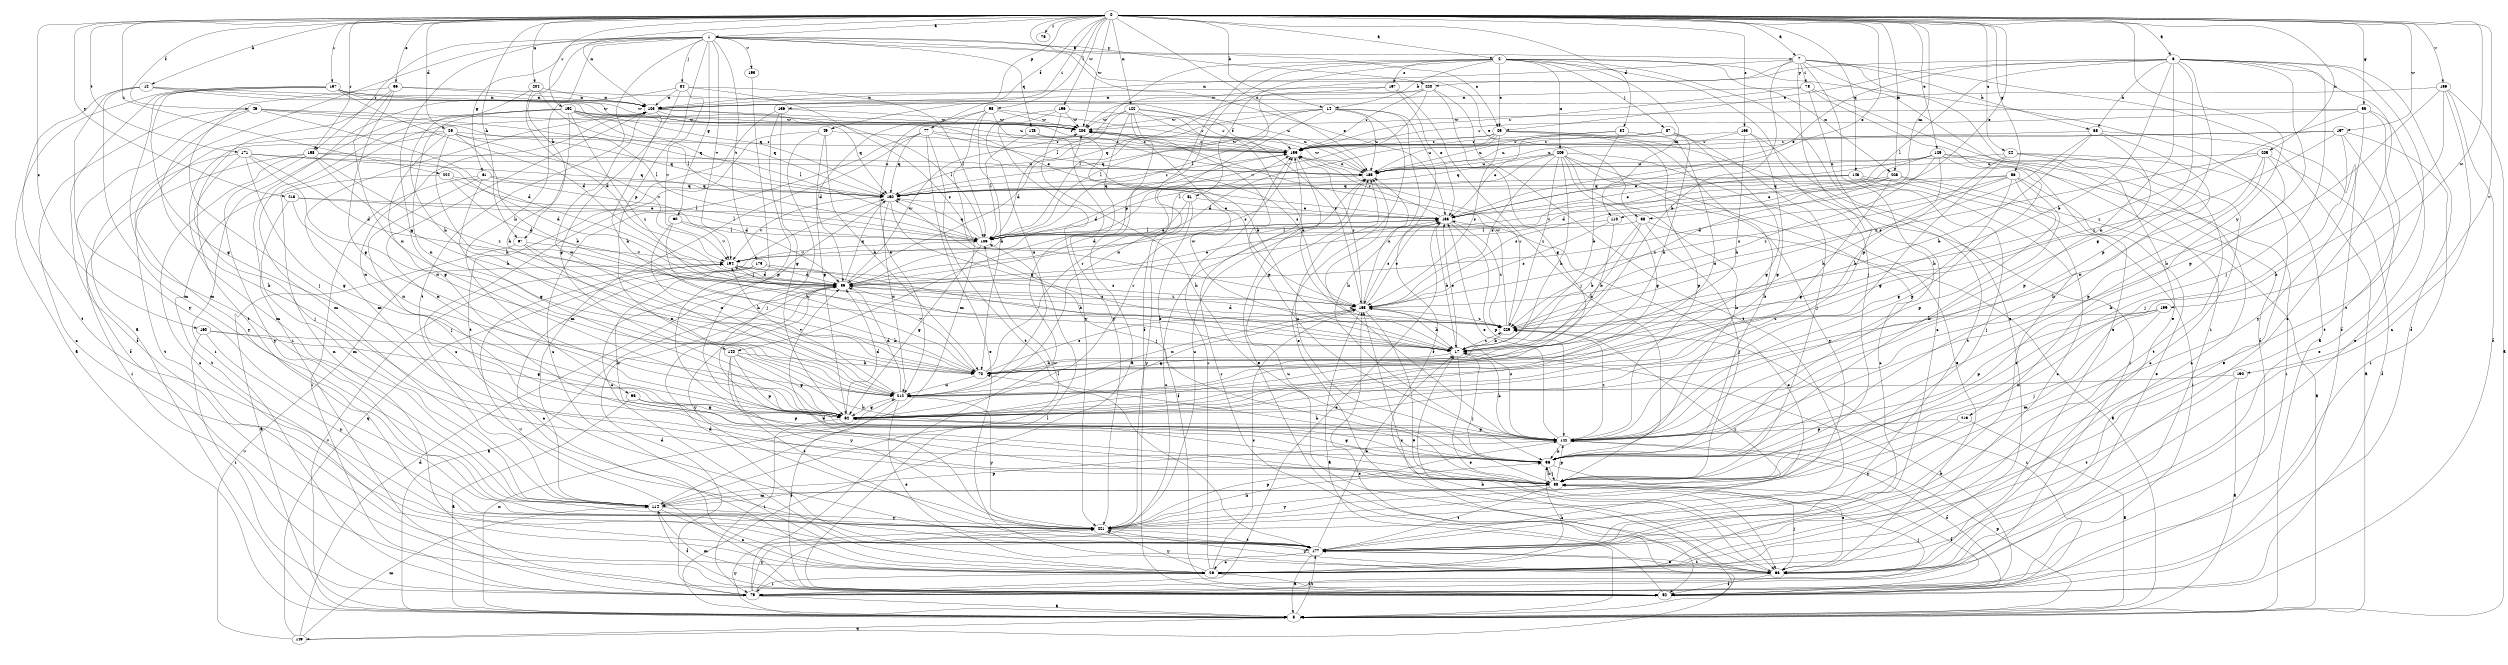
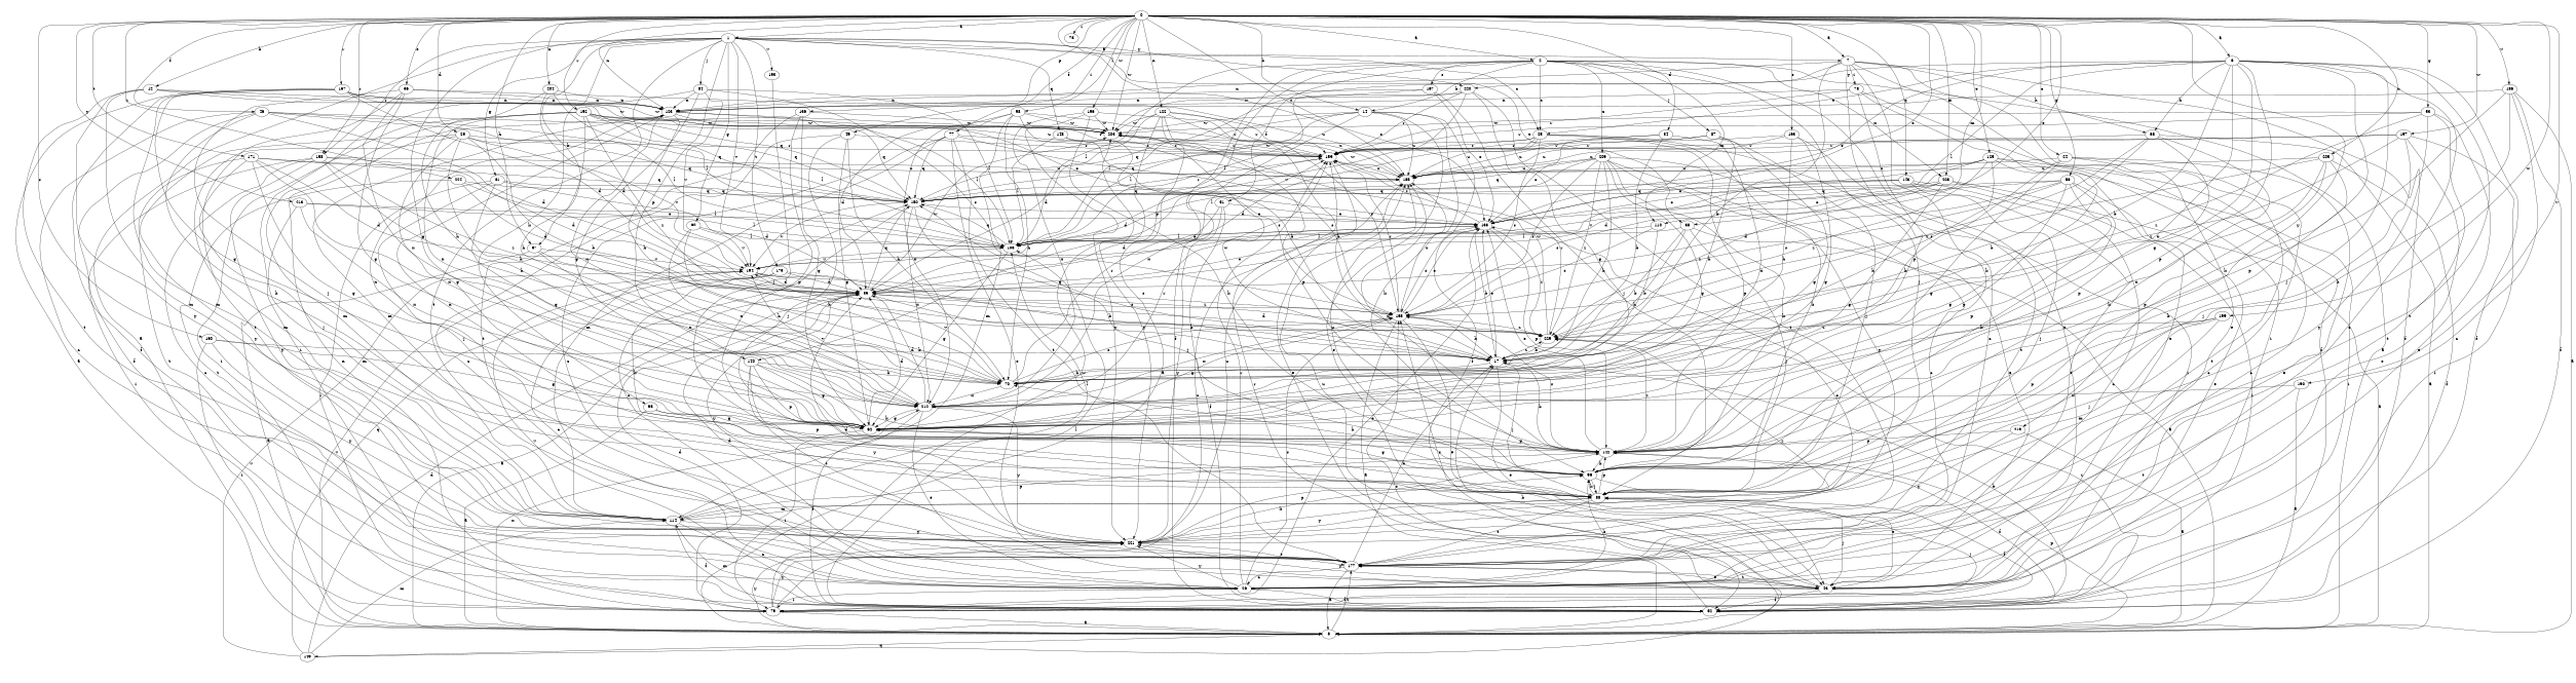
  strict digraph {
    0
    1
    2
    6
    7
    12
    14
    24
    29
    34
    36
    38
    46
    49
    53
    56
    67
    75
    77
    98
    110
    122
    123
    125
    133
    136
    143
    152
    157
    158
    160
    163
    171
    185
    186
    190
    196
    197
    199
    203
    204
    205
    208
    213
    219
    220
    224
    8
    25
    60
    61
    62
    84
    95
    140
    148
    173
    177
    193
    194
-   43 [label=63]
+   43
    51
    52
    87
    88
    106
    167
    209
    17
    26
    68
    96
    142
    212
    78
    79
    221
    114
    150
    70
    159
    35
    229
    168
    149
    0 -> 1 [label=a]
    0 -> 2 [label=a]
    0 -> 6 [label=a]
    0 -> 7 [label=a]
    0 -> 12 [label=b]
    0 -> 14 [label=b]
    0 -> 24 [label=c]
    0 -> 29 [label=d]
    0 -> 34 [label=d]
    0 -> 36 [label=e]
    0 -> 38 [label=e]
    0 -> 46 [label=f]
    0 -> 49 [label=f]
    0 -> 53 [label=g]
    0 -> 56 [label=g]
    0 -> 67 [label=h]
    0 -> 75 [label=i]
    0 -> 77 [label=i]
    0 -> 98 [label=l]
    0 -> 110 [label=m]
    0 -> 122 [label=n]
    0 -> 123 [label=n]
    0 -> 125 [label=o]
    0 -> 133 [label=o]
    0 -> 136 [label=p]
    0 -> 143 [label=q]
    0 -> 152 [label=r]
    0 -> 157 [label=r]
    0 -> 158 [label=r]
    0 -> 160 [label=s]
    0 -> 163 [label=s]
    0 -> 171 [label=t]
    0 -> 185 [label=u]
    0 -> 186 [label=v]
    0 -> 190 [label=v]
    0 -> 196 [label=w]
    0 -> 197 [label=w]
    0 -> 199 [label=w]
    0 -> 203 [label=w]
    0 -> 204 [label=x]
    0 -> 205 [label=x]
    0 -> 208 [label=x]
    0 -> 213 [label=y]
    0 -> 219 [label=y]
    0 -> 220 [label=y]
    0 -> 224 [label=z]
    1 -> 7 [label=a]
    1 -> 38 [label=e]
    1 -> 67 [label=h]
    1 -> 133 [label=o]
    1 -> 158 [label=r]
    1 -> 8 [label=a]
    1 -> 25 [label=c]
    1 -> 60 [label=g]
    1 -> 61 [label=g]
    1 -> 62 [label=g]
    1 -> 84 [label=j]
    1 -> 95 [label=k]
    1 -> 140 [label=p]
    1 -> 148 [label=q]
    1 -> 173 [label=t]
    1 -> 177 [label=t]
    1 -> 193 [label=v]
    1 -> 194 [label=v]
    2 -> 14 [label=b]
    2 -> 110 [label=m]
    2 -> 208 [label=x]
    2 -> 8 [label=a]
    2 -> 25 [label=c]
    2 -> 140 [label=p]
    2 -> 43 [label=e]
    2 -> 51 [label=f]
    2 -> 52 [label=f]
    2 -> 87 [label=j]
    2 -> 88 [label=j]
    2 -> 106 [label=l]
    2 -> 167 [label=s]
    2 -> 209 [label=x]
    6 -> 133 [label=o]
    6 -> 220 [label=y]
    6 -> 25 [label=c]
    6 -> 62 [label=g]
    6 -> 177 [label=t]
    6 -> 52 [label=f]
    6 -> 88 [label=j]
    6 -> 106 [label=l]
    6 -> 17 [label=b]
    6 -> 26 [label=c]
    6 -> 68 [label=h]
    6 -> 96 [label=k]
    6 -> 142 [label=p]
    6 -> 212 [label=x]
    7 -> 123 [label=n]
    7 -> 203 [label=w]
    7 -> 43 [label=e]
    7 -> 52 [label=f]
    7 -> 17 [label=b]
    7 -> 68 [label=h]
    7 -> 96 [label=k]
    7 -> 142 [label=p]
    7 -> 78 [label=i]
    7 -> 79 [label=i]
    12 -> 123 [label=n]
    12 -> 203 [label=w]
    12 -> 177 [label=t]
    12 -> 221 [label=y]
    12 -> 114 [label=m]
    12 -> 150 [label=q]
    14 -> 185 [label=u]
    14 -> 203 [label=w]
    14 -> 43 [label=e]
    14 -> 52 [label=f]
    14 -> 106 [label=l]
    14 -> 96 [label=k]
    14 -> 212 [label=x]
    14 -> 150 [label=q]
    24 -> 185 [label=u]
    24 -> 62 [label=g]
    24 -> 177 [label=t]
    24 -> 43 [label=e]
    24 -> 26 [label=c]
    24 -> 70 [label=h]
    29 -> 62 [label=g]
    29 -> 194 [label=v]
    29 -> 17 [label=b]
    29 -> 221 [label=y]
    29 -> 114 [label=m]
    29 -> 150 [label=q]
    29 -> 70 [label=h]
    29 -> 159 [label=r]
    34 -> 185 [label=u]
    34 -> 17 [label=b]
    34 -> 212 [label=x]
    34 -> 159 [label=r]
    36 -> 123 [label=n]
    36 -> 185 [label=u]
    36 -> 62 [label=g]
    36 -> 177 [label=t]
    36 -> 88 [label=j]
    36 -> 212 [label=x]
    38 -> 8 [label=a]
    38 -> 88 [label=j]
    38 -> 106 [label=l]
    38 -> 17 [label=b]
    38 -> 70 [label=h]
    46 -> 203 [label=w]
    46 -> 52 [label=f]
    46 -> 106 [label=l]
    46 -> 26 [label=c]
    46 -> 96 [label=k]
    46 -> 150 [label=q]
    46 -> 35 [label=d]
    49 -> 62 [label=g]
    49 -> 88 [label=j]
    49 -> 26 [label=c]
    49 -> 70 [label=h]
    49 -> 159 [label=r]
    53 -> 203 [label=w]
    53 -> 177 [label=t]
    53 -> 43 [label=e]
    53 -> 221 [label=y]
    53 -> 159 [label=r]
    53 -> 229 [label=z]
    56 -> 133 [label=o]
    56 -> 62 [label=g]
    56 -> 43 [label=e]
    56 -> 96 [label=k]
    56 -> 142 [label=p]
    56 -> 150 [label=q]
    56 -> 35 [label=d]
    56 -> 168 [label=s]
    67 -> 8 [label=a]
    67 -> 194 [label=v]
    67 -> 212 [label=x]
    67 -> 70 [label=h]
    77 -> 177 [label=t]
    77 -> 43 [label=e]
    77 -> 26 [label=c]
    77 -> 114 [label=m]
    77 -> 150 [label=q]
    77 -> 159 [label=r]
    77 -> 168 [label=s]
    98 -> 203 [label=w]
    98 -> 17 [label=b]
    98 -> 212 [label=x]
    98 -> 114 [label=m]
    98 -> 70 [label=h]
    98 -> 159 [label=r]
    98 -> 35 [label=d]
    110 -> 106 [label=l]
    110 -> 17 [label=b]
    110 -> 168 [label=s]
    122 -> 185 [label=u]
    122 -> 203 [label=w]
    122 -> 8 [label=a]
    122 -> 17 [label=b]
    122 -> 142 [label=p]
    122 -> 221 [label=y]
    122 -> 159 [label=r]
    122 -> 35 [label=d]
    123 -> 203 [label=w]
    123 -> 106 [label=l]
    123 -> 212 [label=x]
    123 -> 114 [label=m]
    123 -> 150 [label=q]
    123 -> 70 [label=h]
    125 -> 133 [label=o]
    125 -> 185 [label=u]
    125 -> 26 [label=c]
    125 -> 142 [label=p]
    125 -> 79 [label=i]
    125 -> 70 [label=h]
    125 -> 35 [label=d]
    125 -> 229 [label=z]
    133 -> 106 [label=l]
    133 -> 17 [label=b]
    133 -> 142 [label=p]
    133 -> 159 [label=r]
    133 -> 229 [label=z]
    133 -> 168 [label=s]
    136 -> 203 [label=w]
    136 -> 62 [label=g]
    136 -> 177 [label=t]
    136 -> 142 [label=p]
    143 -> 133 [label=o]
    143 -> 177 [label=t]
    143 -> 194 [label=v]
    143 -> 88 [label=j]
    143 -> 26 [label=c]
    143 -> 150 [label=q]
    152 -> 133 [label=o]
    152 -> 203 [label=w]
    152 -> 106 [label=l]
    152 -> 212 [label=x]
    152 -> 79 [label=i]
    152 -> 114 [label=m]
    152 -> 150 [label=q]
    152 -> 70 [label=h]
    152 -> 159 [label=r]
    152 -> 229 [label=z]
    157 -> 123 [label=n]
    157 -> 185 [label=u]
    157 -> 203 [label=w]
    157 -> 8 [label=a]
    157 -> 62 [label=g]
    157 -> 52 [label=f]
    157 -> 114 [label=m]
    157 -> 35 [label=d]
    158 -> 185 [label=u]
    158 -> 26 [label=c]
    158 -> 79 [label=i]
    158 -> 221 [label=y]
    158 -> 70 [label=h]
    158 -> 35 [label=d]
    158 -> 229 [label=z]
    160 -> 62 [label=g]
    160 -> 17 [label=b]
    160 -> 79 [label=i]
    160 -> 221 [label=y]
    163 -> 185 [label=u]
    163 -> 62 [label=g]
    163 -> 177 [label=t]
    163 -> 70 [label=h]
    163 -> 159 [label=r]
    171 -> 185 [label=u]
    171 -> 62 [label=g]
    171 -> 177 [label=t]
    171 -> 88 [label=j]
    171 -> 212 [label=x]
    171 -> 150 [label=q]
    171 -> 35 [label=d]
    185 -> 203 [label=w]
    185 -> 150 [label=q]
    186 -> 123 [label=n]
    186 -> 8 [label=a]
    186 -> 52 [label=f]
    186 -> 26 [label=c]
    186 -> 96 [label=k]
    186 -> 142 [label=p]
    190 -> 8 [label=a]
    190 -> 177 [label=t]
    190 -> 212 [label=x]
    196 -> 203 [label=w]
    196 -> 96 [label=k]
    196 -> 212 [label=x]
    196 -> 221 [label=y]
    196 -> 168 [label=s]
    197 -> 185 [label=u]
    197 -> 43 [label=e]
    197 -> 88 [label=j]
    197 -> 79 [label=i]
    197 -> 159 [label=r]
    197 -> 229 [label=z]
    199 -> 88 [label=j]
    199 -> 142 [label=p]
    199 -> 114 [label=m]
    199 -> 229 [label=z]
    203 -> 159 [label=r]
    204 -> 123 [label=n]
    204 -> 106 [label=l]
    204 -> 70 [label=h]
    204 -> 35 [label=d]
    205 -> 185 [label=u]
    205 -> 52 [label=f]
    205 -> 96 [label=k]
    205 -> 142 [label=p]
    205 -> 212 [label=x]
    205 -> 168 [label=s]
    208 -> 8 [label=a]
    208 -> 62 [label=g]
    208 -> 79 [label=i]
    208 -> 150 [label=q]
    208 -> 229 [label=z]
    208 -> 168 [label=s]
    213 -> 133 [label=o]
    213 -> 106 [label=l]
    213 -> 212 [label=x]
    213 -> 114 [label=m]
    219 -> 8 [label=a]
    219 -> 142 [label=p]
    219 -> 221 [label=y]
    220 -> 123 [label=n]
    220 -> 62 [label=g]
    220 -> 177 [label=t]
    220 -> 194 [label=v]
    220 -> 106 [label=l]
    220 -> 159 [label=r]
    224 -> 177 [label=t]
    224 -> 106 [label=l]
    224 -> 150 [label=q]
    224 -> 35 [label=d]
    8 -> 177 [label=t]
    8 -> 194 [label=v]
    8 -> 17 [label=b]
    8 -> 142 [label=p]
    8 -> 212 [label=x]
    8 -> 221 [label=y]
    8 -> 149 [label=q]
    25 -> 185 [label=u]
    25 -> 96 [label=k]
    25 -> 142 [label=p]
    25 -> 79 [label=i]
    25 -> 150 [label=q]
    25 -> 159 [label=r]
    25 -> 35 [label=d]
    25 -> 168 [label=s]
    60 -> 194 [label=v]
    60 -> 106 [label=l]
    60 -> 212 [label=x]
    60 -> 70 [label=h]
    61 -> 62 [label=g]
    61 -> 88 [label=j]
    61 -> 79 [label=i]
    61 -> 150 [label=q]
    61 -> 35 [label=d]
    62 -> 142 [label=p]
    62 -> 79 [label=i]
    62 -> 159 [label=r]
    62 -> 35 [label=d]
    84 -> 123 [label=n]
    84 -> 62 [label=g]
    84 -> 194 [label=v]
    84 -> 106 [label=l]
    84 -> 79 [label=i]
    84 -> 168 [label=s]
    95 -> 8 [label=a]
    95 -> 62 [label=g]
    95 -> 142 [label=p]
    140 -> 62 [label=g]
    140 -> 177 [label=t]
    140 -> 96 [label=k]
    140 -> 142 [label=p]
    140 -> 221 [label=y]
    140 -> 70 [label=h]
    148 -> 106 [label=l]
    148 -> 159 [label=r]
    148 -> 168 [label=s]
    173 -> 17 [label=b]
    173 -> 26 [label=c]
    173 -> 96 [label=k]
    173 -> 35 [label=d]
    177 -> 133 [label=o]
    177 -> 8 [label=a]
    177 -> 43 [label=e]
    177 -> 17 [label=b]
    177 -> 26 [label=c]
    177 -> 35 [label=d]
    193 -> 88 [label=j]
    194 -> 35 [label=d]
    194 -> 229 [label=z]
    194 -> 168 [label=s]
    43 -> 185 [label=u]
    43 -> 177 [label=t]
    43 -> 52 [label=f]
    43 -> 88 [label=j]
    43 -> 221 [label=y]
    43 -> 168 [label=s]
    51 -> 133 [label=o]
    51 -> 52 [label=f]
    51 -> 221 [label=y]
    51 -> 35 [label=d]
    52 -> 194 [label=v]
    52 -> 106 [label=l]
    52 -> 17 [label=b]
    52 -> 114 [label=m]
    52 -> 159 [label=r]
    52 -> 229 [label=z]
    87 -> 133 [label=o]
    87 -> 62 [label=g]
    87 -> 88 [label=j]
    87 -> 70 [label=h]
    87 -> 159 [label=r]
    88 -> 123 [label=n]
    88 -> 177 [label=t]
    88 -> 52 [label=f]
    88 -> 96 [label=k]
    88 -> 142 [label=p]
    88 -> 221 [label=y]
    88 -> 114 [label=m]
    106 -> 133 [label=o]
    106 -> 62 [label=g]
    106 -> 194 [label=v]
    106 -> 150 [label=q]
    167 -> 123 [label=n]
    167 -> 133 [label=o]
    167 -> 88 [label=j]
    167 -> 106 [label=l]
    209 -> 185 [label=u]
    209 -> 62 [label=g]
    209 -> 43 [label=e]
    209 -> 106 [label=l]
    209 -> 26 [label=c]
    209 -> 96 [label=k]
    209 -> 221 [label=y]
    209 -> 150 [label=q]
    209 -> 70 [label=h]
    209 -> 229 [label=z]
    209 -> 168 [label=s]
    17 -> 133 [label=o]
    17 -> 203 [label=w]
    17 -> 43 [label=e]
    17 -> 88 [label=j]
    17 -> 150 [label=q]
    17 -> 70 [label=h]
    17 -> 229 [label=z]
    26 -> 52 [label=f]
    26 -> 96 [label=k]
    26 -> 79 [label=i]
    26 -> 221 [label=y]
    26 -> 159 [label=r]
    26 -> 35 [label=d]
    26 -> 168 [label=s]
    68 -> 8 [label=a]
    68 -> 17 [label=b]
    68 -> 96 [label=k]
    68 -> 142 [label=p]
    68 -> 159 [label=r]
    68 -> 229 [label=z]
    96 -> 185 [label=u]
    96 -> 62 [label=g]
    96 -> 43 [label=e]
    96 -> 88 [label=j]
    96 -> 70 [label=h]
    142 -> 123 [label=n]
    142 -> 133 [label=o]
    142 -> 185 [label=u]
    142 -> 52 [label=f]
    142 -> 17 [label=b]
    142 -> 96 [label=k]
    142 -> 229 [label=z]
    142 -> 168 [label=s]
    212 -> 62 [label=g]
    212 -> 194 [label=v]
    212 -> 43 [label=e]
    212 -> 52 [label=f]
    212 -> 221 [label=y]
    212 -> 35 [label=d]
    78 -> 123 [label=n]
    78 -> 43 [label=e]
    78 -> 52 [label=f]
    78 -> 26 [label=c]
    78 -> 159 [label=r]
    79 -> 123 [label=n]
    79 -> 133 [label=o]
    79 -> 185 [label=u]
    79 -> 203 [label=w]
    79 -> 8 [label=a]
    79 -> 88 [label=j]
    79 -> 221 [label=y]
    79 -> 35 [label=d]
    221 -> 185 [label=u]
    221 -> 177 [label=t]
    221 -> 96 [label=k]
    221 -> 142 [label=p]
    221 -> 229 [label=z]
    114 -> 52 [label=f]
    114 -> 106 [label=l]
    114 -> 26 [label=c]
    114 -> 142 [label=p]
    114 -> 221 [label=y]
    150 -> 133 [label=o]
    150 -> 194 [label=v]
    150 -> 88 [label=j]
    150 -> 26 [label=c]
    150 -> 212 [label=x]
    150 -> 159 [label=r]
    70 -> 194 [label=v]
    70 -> 212 [label=x]
    70 -> 159 [label=r]
    70 -> 168 [label=s]
    159 -> 185 [label=u]
    159 -> 203 [label=w]
    159 -> 43 [label=e]
    159 -> 35 [label=d]
    35 -> 133 [label=o]
    35 -> 203 [label=w]
    35 -> 8 [label=a]
    35 -> 17 [label=b]
    35 -> 221 [label=y]
    35 -> 150 [label=q]
    35 -> 168 [label=s]
    229 -> 203 [label=w]
    229 -> 17 [label=b]
    229 -> 159 [label=r]
    229 -> 35 [label=d]
    168 -> 133 [label=o]
    168 -> 185 [label=u]
    168 -> 8 [label=a]
    168 -> 62 [label=g]
    168 -> 43 [label=e]
    168 -> 17 [label=b]
    168 -> 212 [label=x]
    168 -> 159 [label=r]
    168 -> 229 [label=z]
    149 -> 194 [label=v]
    149 -> 114 [label=m]
    149 -> 150 [label=q]
    149 -> 35 [label=d]
    149 -> 168 [label=s]
  }
